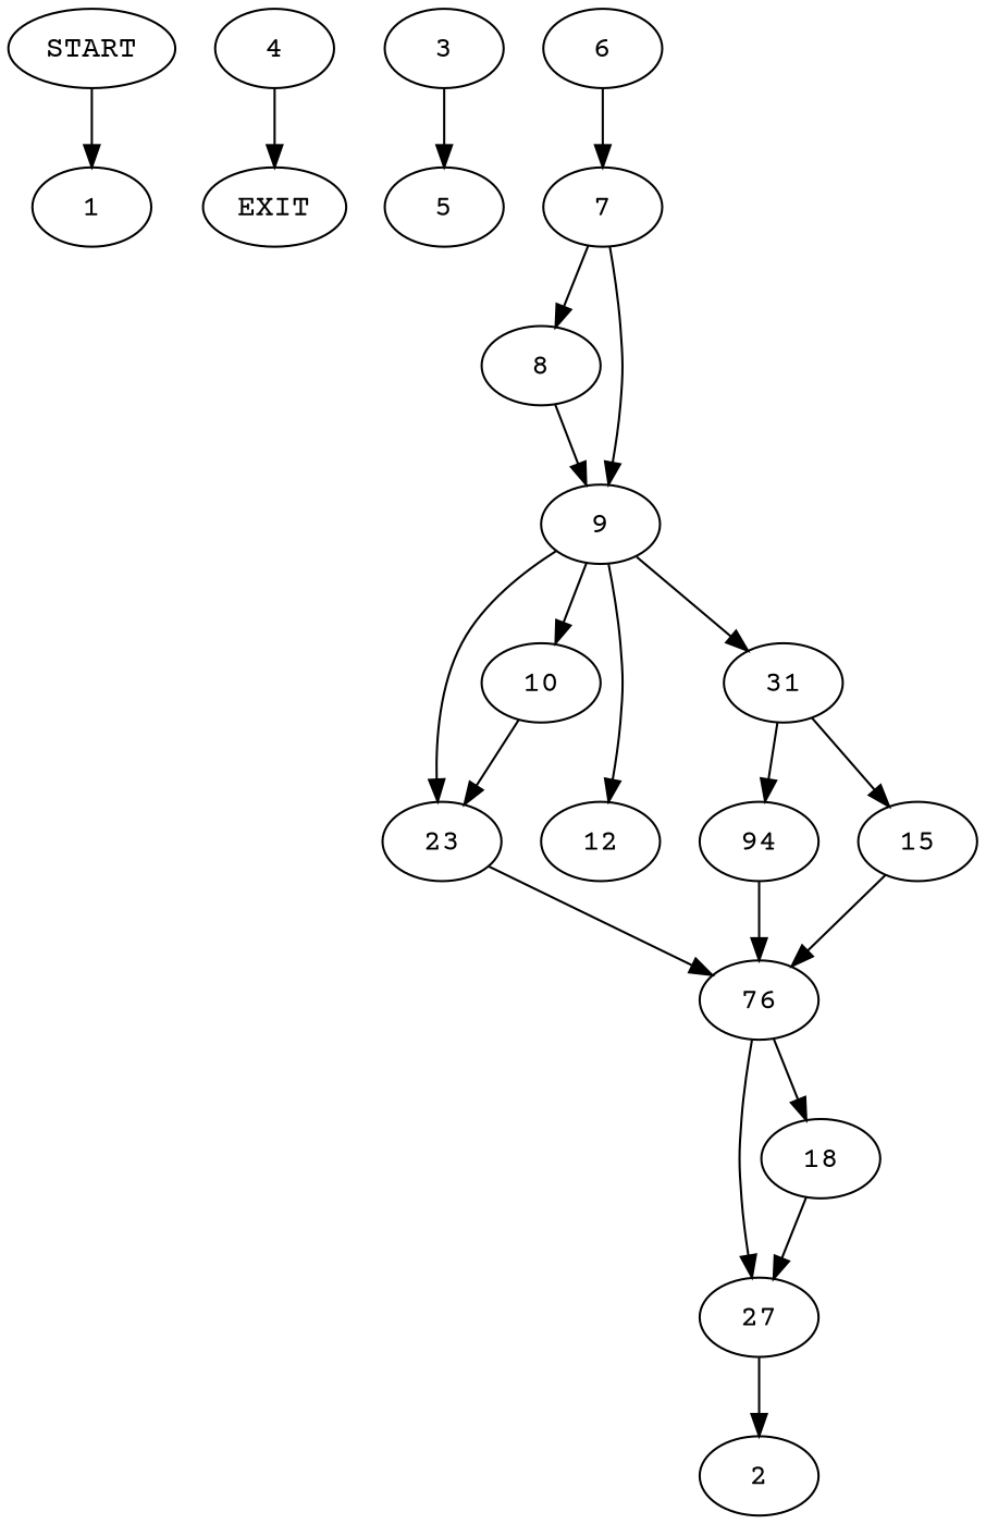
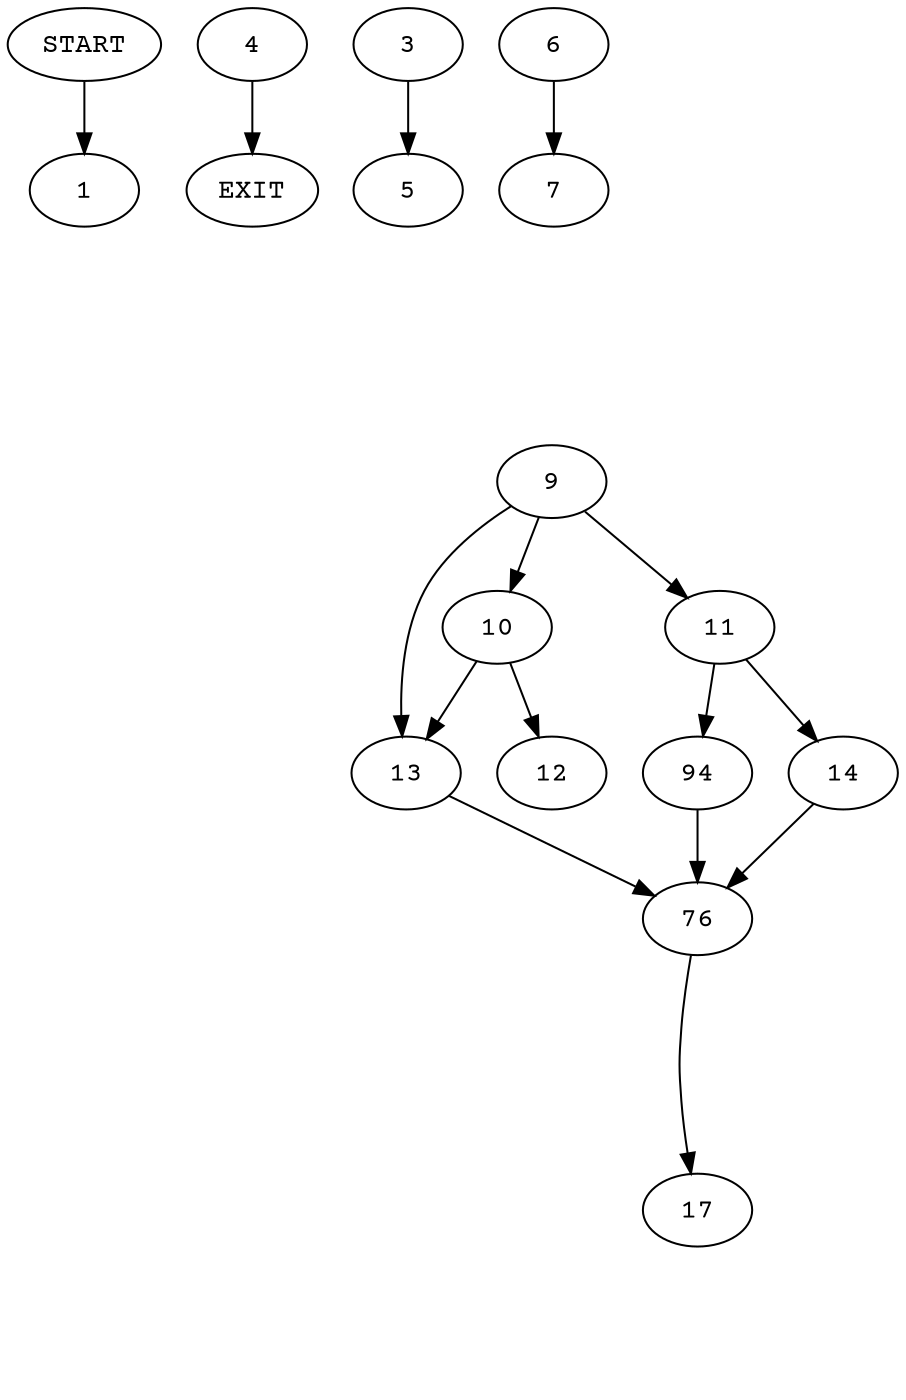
  digraph {
    fontname="Courier Prime"
    node [fontname="Courier Prime"]
    edge [fontname="Courier Prime"]
    n1 [label=START]
    1
    n3 [label=EXIT]
    3
    5
    4
    6
    7
-   8
    9
    10
-   11 [label=31]
-   13 [label=23]
+   11
+   13
    12
    n15 [label=94]
-   15
+   15 [label=14]
    n17 [label=76]
-   17 [label=27]
-   18
-   2
+   17
    n1 -> 1
    3 -> 5
    4 -> n3
    6 -> 7
-   7 -> 8
-   7 -> 9
-   8 -> 9
    9 -> 10
    9 -> 11
    9 -> 13
    10 -> 13
-   9 -> 12
+   10 -> 12
    11 -> n15
    11 -> 15
    13 -> n17
    n15 -> n17
    15 -> n17
    n17 -> 17
-   n17 -> 18
-   17 -> 2
-   18 -> 17
  }
